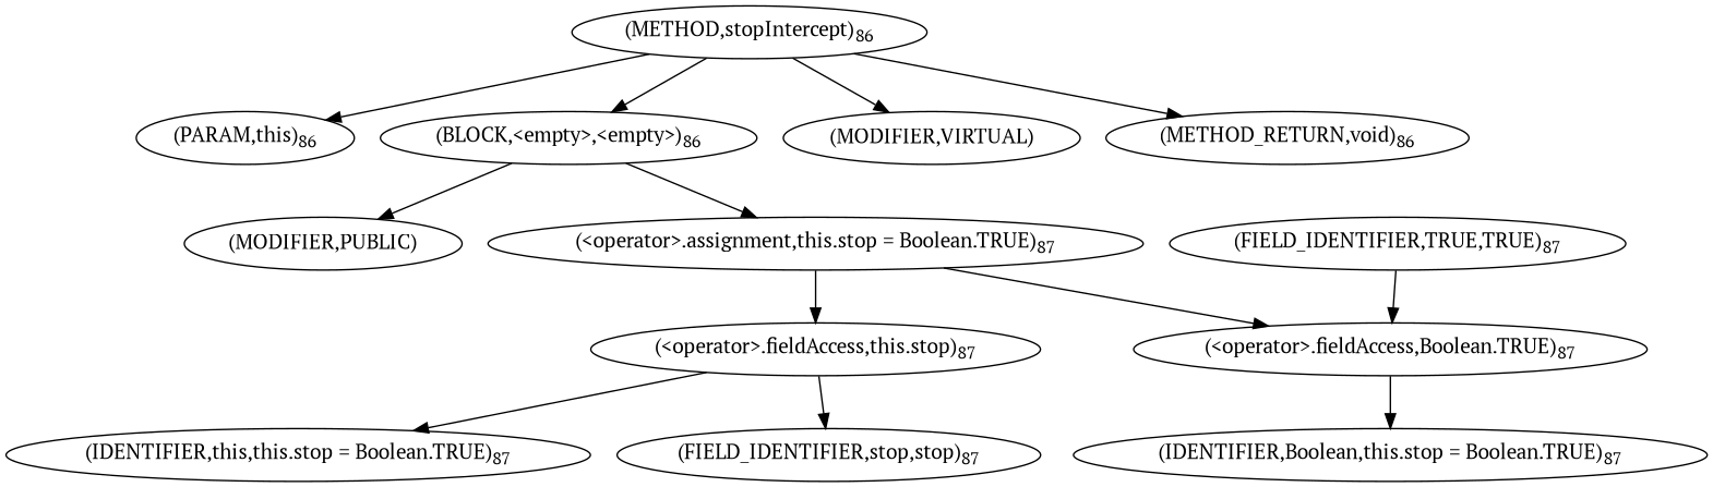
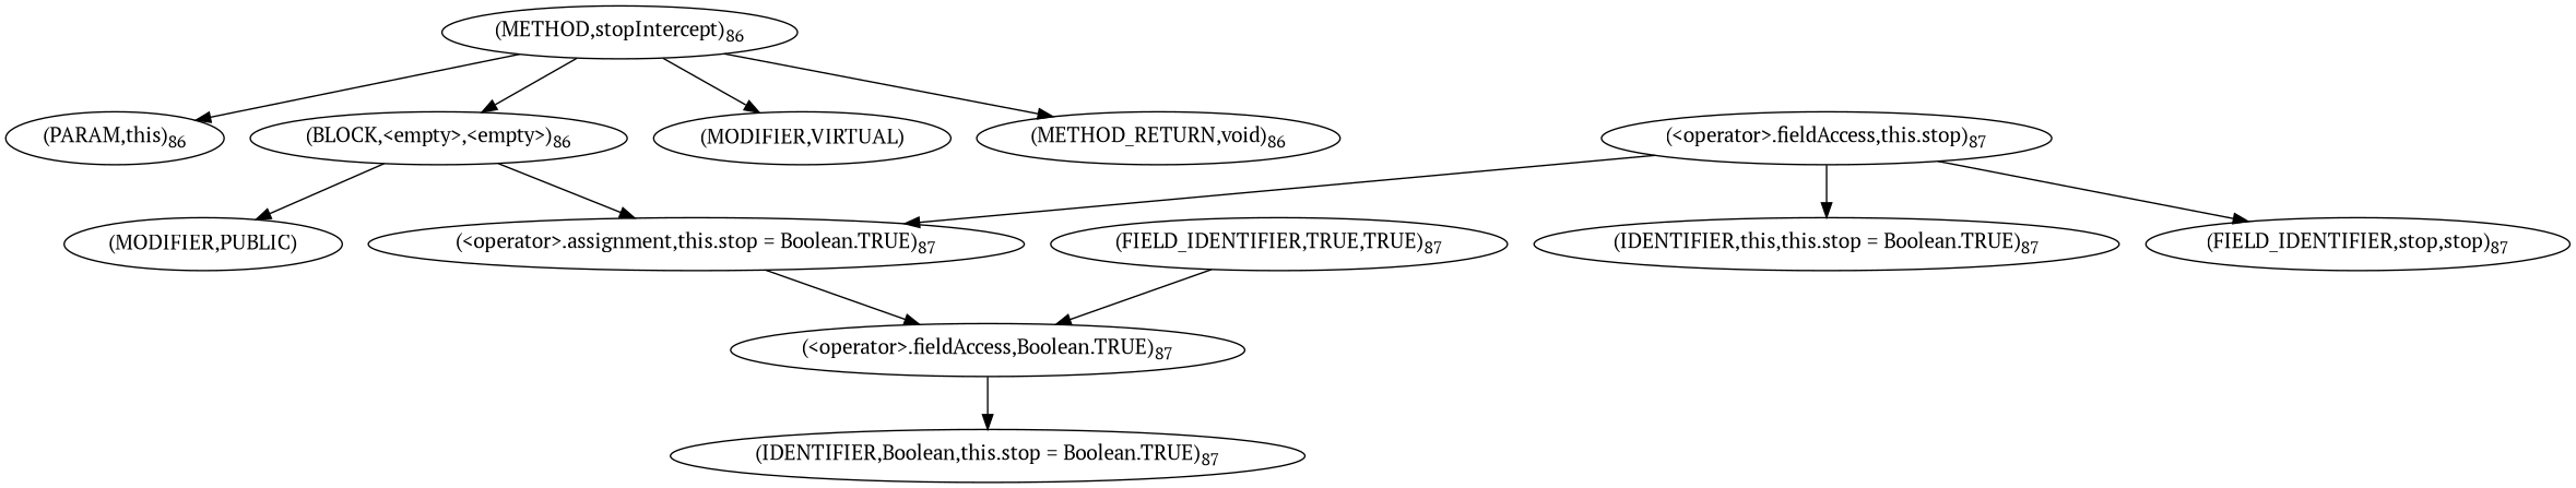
  digraph {
    fontname="PT Serif"
    node [fontname="PT Serif"]
    edge [fontname="PT Serif"]
    n1 [label=<(METHOD,stopIntercept)<SUB>86</SUB>>]
    n2 [label=<(PARAM,this)<SUB>86</SUB>>]
    n3 [label=<(BLOCK,&lt;empty&gt;,&lt;empty&gt;)<SUB>86</SUB>>]
    n4 [label=<(MODIFIER,VIRTUAL)>]
    n5 [label=<(METHOD_RETURN,void)<SUB>86</SUB>>]
    n6 [label=<(MODIFIER,PUBLIC)>]
    n7 [label=<(&lt;operator&gt;.assignment,this.stop = Boolean.TRUE)<SUB>87</SUB>>]
    n8 [label=<(&lt;operator&gt;.fieldAccess,this.stop)<SUB>87</SUB>>]
    n9 [label=<(&lt;operator&gt;.fieldAccess,Boolean.TRUE)<SUB>87</SUB>>]
    n10 [label=<(IDENTIFIER,this,this.stop = Boolean.TRUE)<SUB>87</SUB>>]
    n11 [label=<(FIELD_IDENTIFIER,stop,stop)<SUB>87</SUB>>]
    n12 [label=<(IDENTIFIER,Boolean,this.stop = Boolean.TRUE)<SUB>87</SUB>>]
    n13 [label=<(FIELD_IDENTIFIER,TRUE,TRUE)<SUB>87</SUB>>]
    n1 -> n2
    n1 -> n3
    n1 -> n4
    n1 -> n5
    n3 -> n6
    n3 -> n7
-   n7 -> n8
+   n8 -> n7
    n7 -> n9
    n8 -> n10
    n8 -> n11
    n9 -> n12
    n13 -> n9
  }
